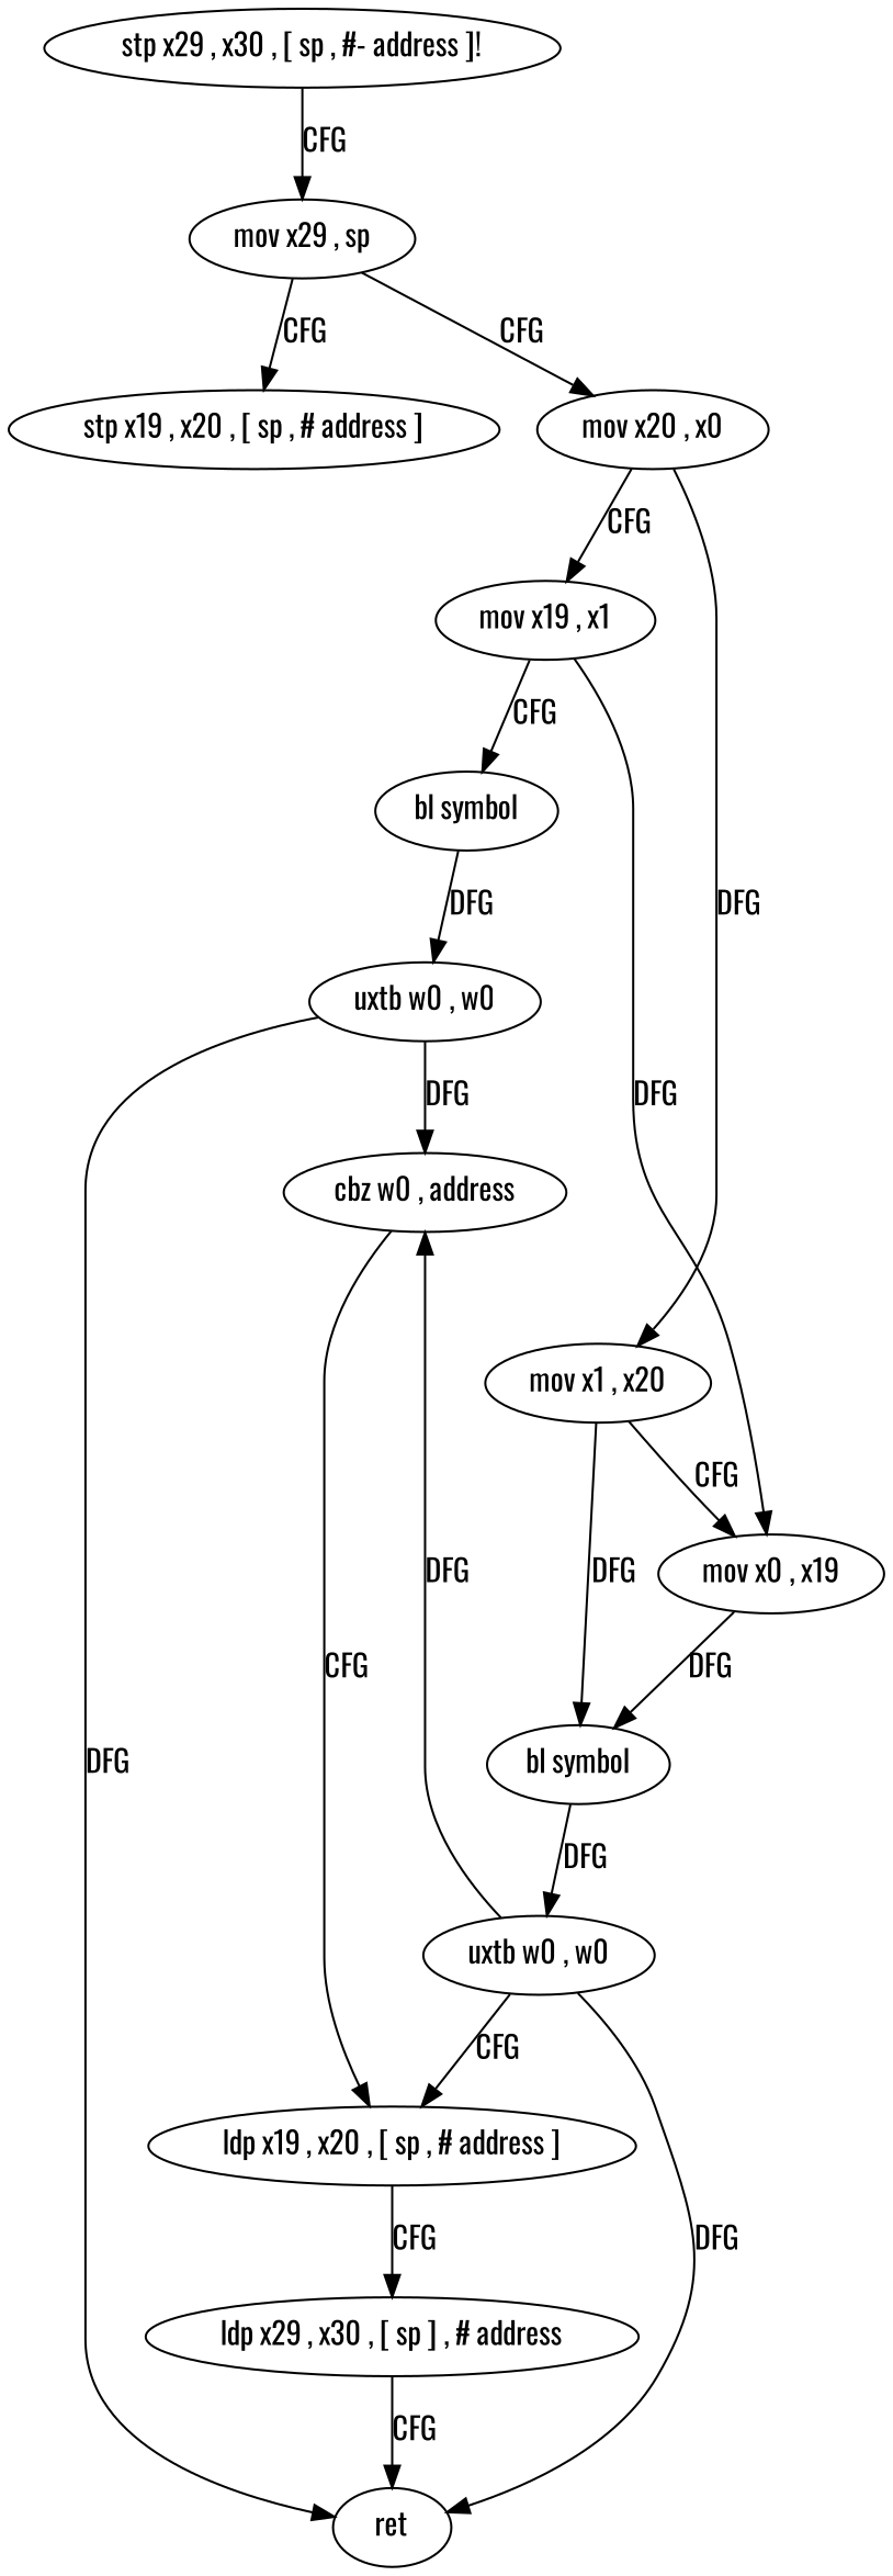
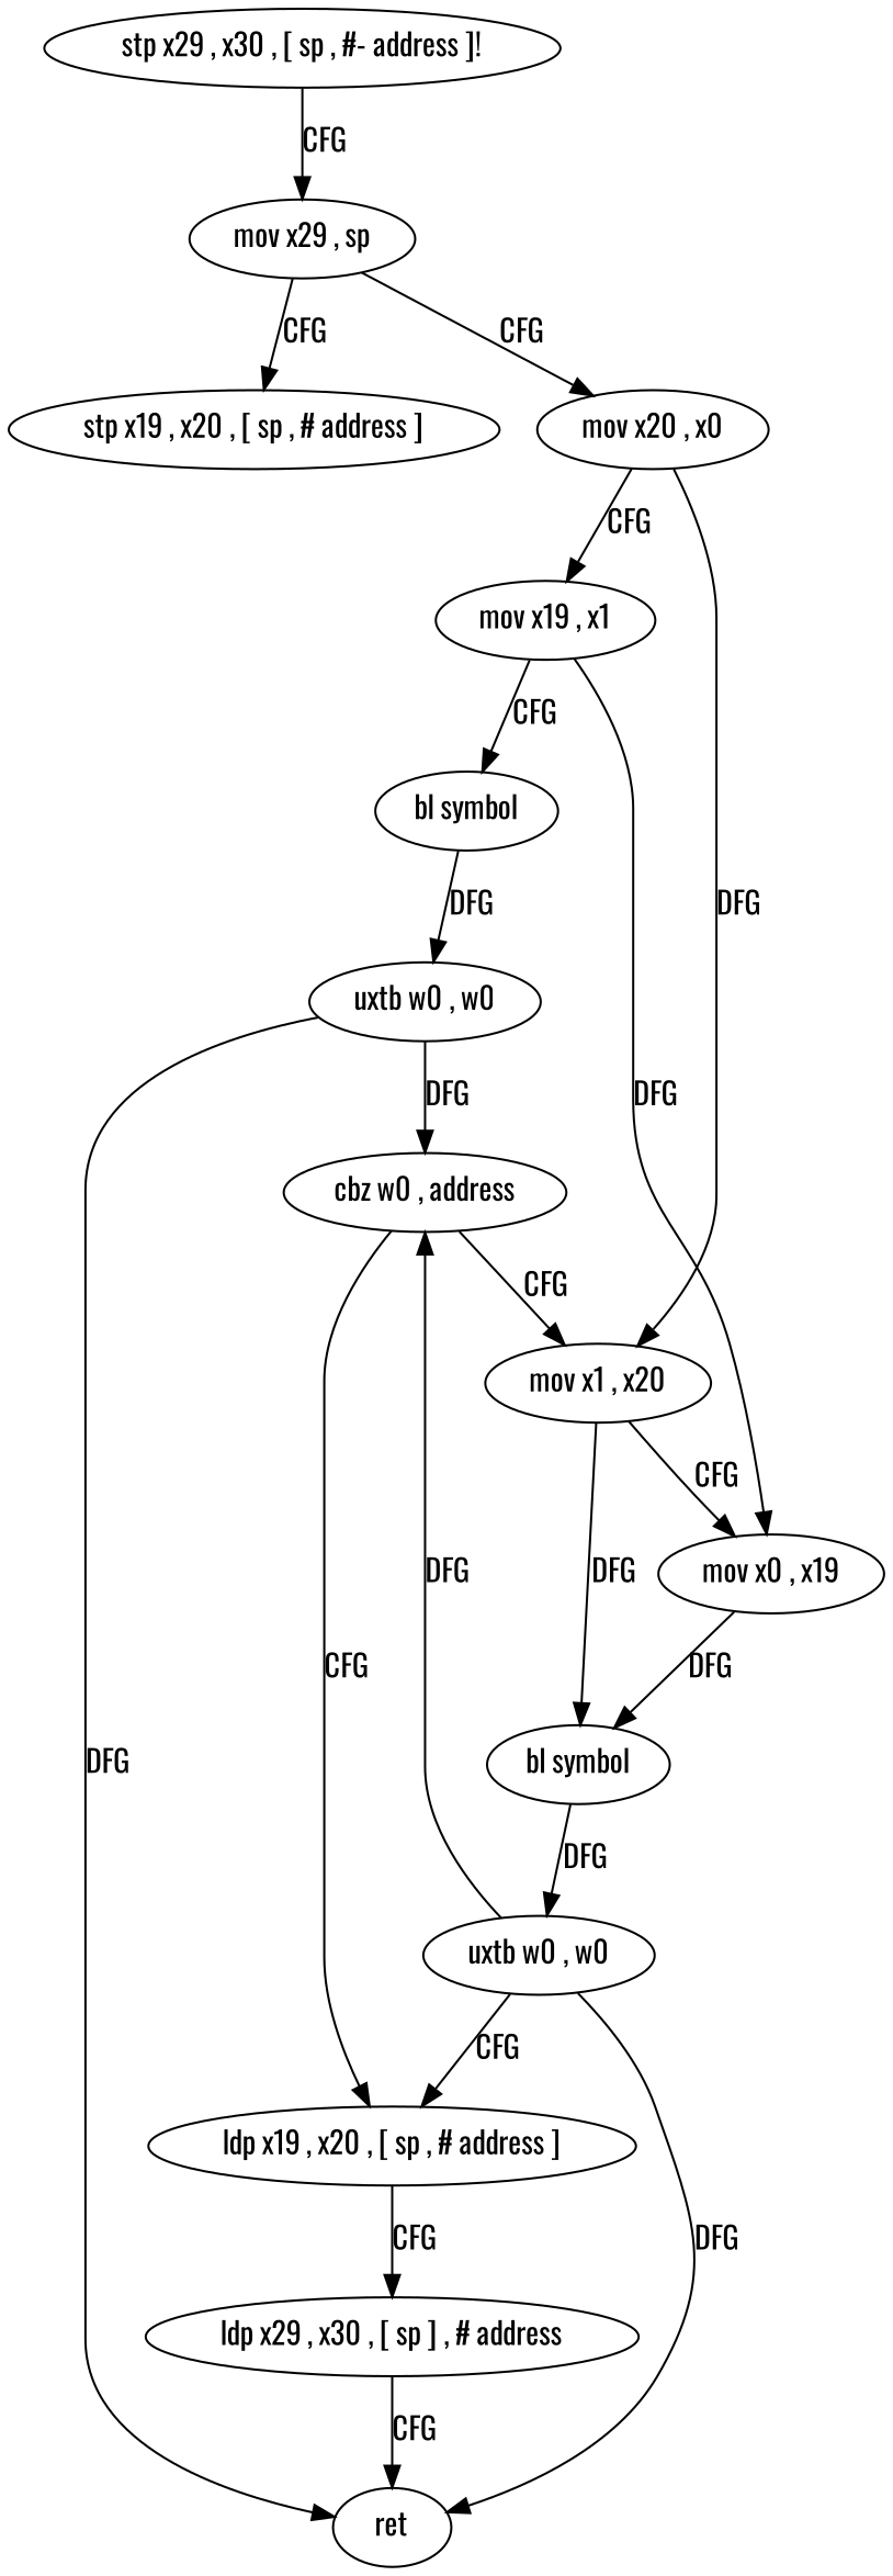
  digraph {
    fontname=Oswald
    node [fontname=Oswald]
    edge [fontname=Oswald]
    n1 [label="stp x29 , x30 , [ sp , #- address ]!"]
    n2 [label="mov x29 , sp"]
    n3 [label="stp x19 , x20 , [ sp , # address ]"]
    n4 [label="mov x20 , x0"]
    n5 [label="mov x19 , x1"]
    n6 [label="mov x1 , x20"]
    n7 [label="bl symbol"]
    n8 [label="mov x0 , x19"]
    n9 [label="bl symbol"]
    n10 [label="uxtb w0 , w0"]
    n11 [label="cbz w0 , address"]
    n12 [label=ret]
    n13 [label="ldp x19 , x20 , [ sp , # address ]"]
    n14 [label="ldp x29 , x30 , [ sp ] , # address"]
    n15 [label="uxtb w0 , w0"]
    n1 -> n2 [label=CFG]
    n2 -> n3 [label=CFG]
    n2 -> n4 [label=CFG]
    n4 -> n5 [label=CFG]
    n4 -> n6 [label=DFG]
    n5 -> n7 [label=CFG]
    n5 -> n8 [label=DFG]
    n6 -> n8 [label=CFG]
    n6 -> n9 [label=DFG]
    n7 -> n10 [label=DFG]
    n8 -> n9 [label=DFG]
    n9 -> n15 [label=DFG]
    n10 -> n11 [label=DFG]
    n10 -> n12 [label=DFG]
+   n11 -> n6 [label=CFG]
    n11 -> n13 [label=CFG]
    n13 -> n14 [label=CFG]
    n14 -> n12 [label=CFG]
    n15 -> n11 [label=DFG]
    n15 -> n12 [label=DFG]
    n15 -> n13 [label=CFG]
  }
